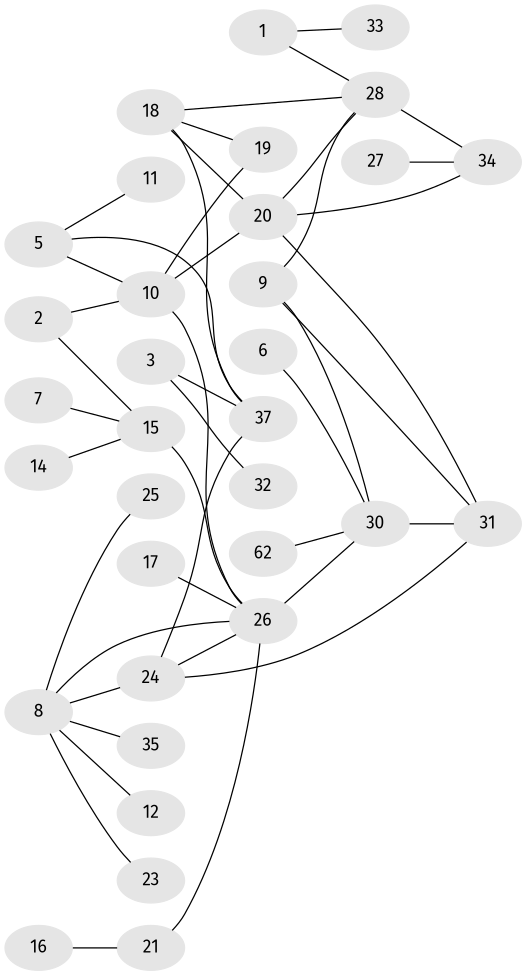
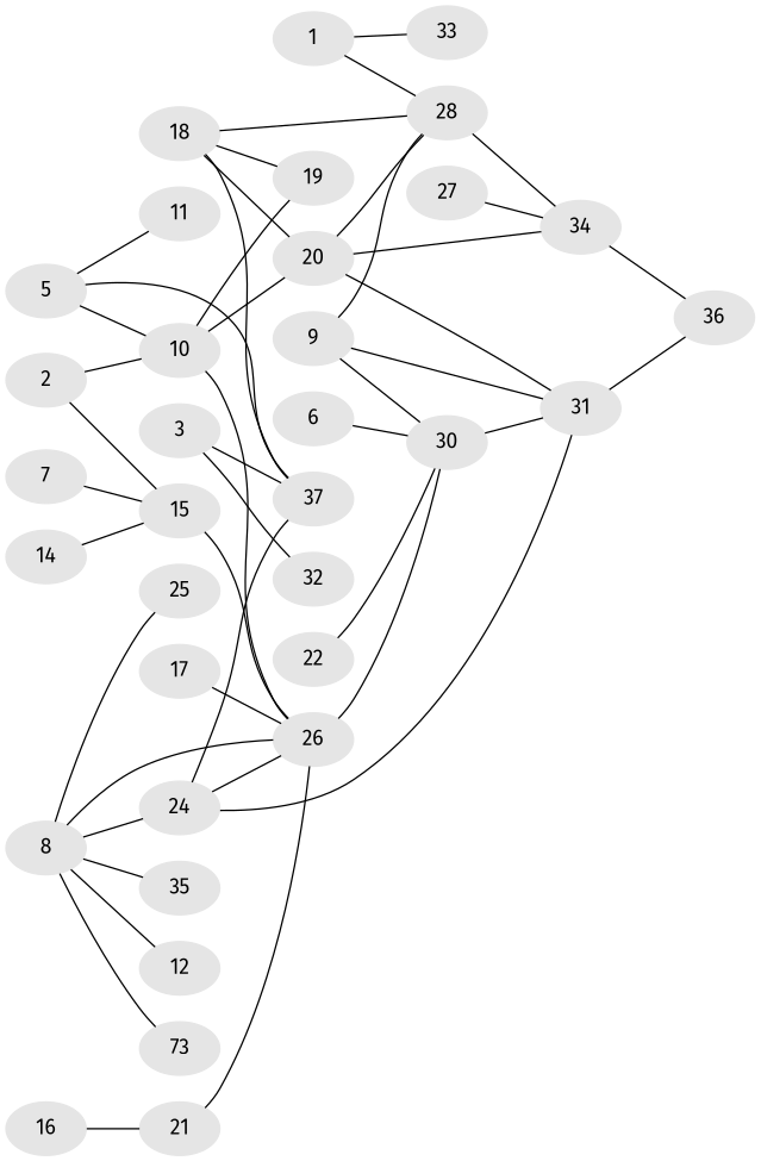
  graph {
    fontname="Fira Sans"
    rankdir=LR
    node [color=gray90 fontname="Fira Sans" style=filled]
    edge [fontname="Fira Sans" weight=1.0]
    1
    28
    33
    34
    2
    15
    10
    26
    3
    32
    37
    9
    30
    31
    17
    5
    11
    19
    20
    6
    7
    8
    12
-   23
+   23 [label=73]
    24
    25
    35
+   36
    14
    16
    21
    18
-   22 [label=62]
+   22
    27
    1 -- 28
    1 -- 33
    28 -- 34
+   34 -- 36
    2 -- 15
    2 -- 10
    15 -- 26
    10 -- 26
    10 -- 19
    10 -- 20
    26 -- 30
    3 -- 32
    3 -- 37
    9 -- 28
    9 -- 30
    9 -- 31
    30 -- 31
+   31 -- 36
    17 -- 26
    5 -- 10 [weight=2.0]
    5 -- 37
    5 -- 11
    20 -- 28
    20 -- 34
    20 -- 31
    6 -- 30
    7 -- 15
    8 -- 26
    8 -- 12
    8 -- 23
    8 -- 24
    8 -- 25
    8 -- 35
    24 -- 26
    24 -- 37
    24 -- 31 [weight=2.0]
    14 -- 15
    16 -- 21
    21 -- 26 [weight=2.0]
    18 -- 28
    18 -- 37
    18 -- 19
    18 -- 20
    22 -- 30
    27 -- 34
  }
